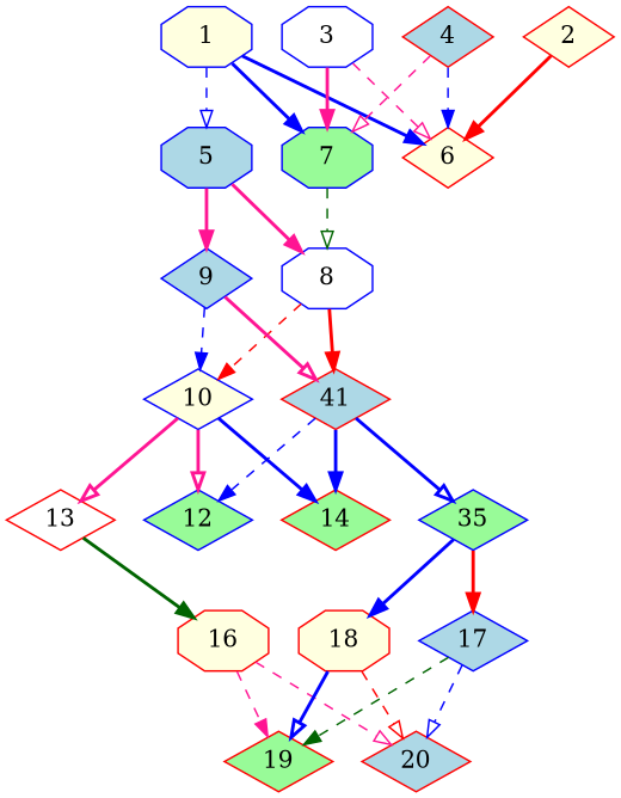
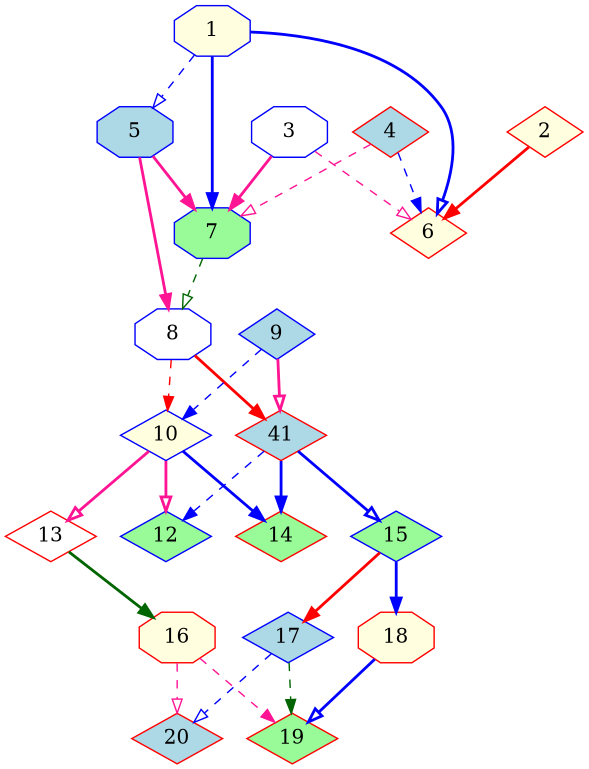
  digraph {
    node [alpha=0.10 color=blue fillcolor=lightyellow shape=diamond style=filled]
    edge [arrowhead=normal color=blue style=bold]
    1 [alpha=0.12 expect_size=51320832 shape=octagon]
    5 [alpha=0.16 expect_size=29950976 fillcolor=lightblue shape=octagon]
    6 [alpha=0.19 color=red expect_size=32332800]
    7 [expect_size=42103808 fillcolor=palegreen shape=octagon]
    8 [alpha=0.02 expect_size=43746304 fillcolor=white shape=octagon]
    9 [alpha=0.06 expect_size=42859520 fillcolor=lightblue]
    10 [alpha=0.02 expect_size=11668480]
    n8 [alpha=0.19 color=red expect_size=21454848 fillcolor=lightblue label=41]
    2 [alpha=0.09 color=red expect_size=46198784]
    3 [expect_size=29465600 fillcolor=white shape=octagon]
    4 [color=red expect_size=44149760 fillcolor=lightblue]
    12 [alpha=0.11 expect_size=50667520 fillcolor=palegreen]
    13 [alpha=0.06 color=red expect_size=25311232 fillcolor=white]
    14 [alpha=0.07 color=red expect_size=50063360 fillcolor=palegreen]
-   15 [alpha=0.08 expect_size=27022336 fillcolor=palegreen label=35]
+   15 [alpha=0.08 expect_size=27022336 fillcolor=palegreen]
    16 [alpha=0.09 color=red expect_size=17966080 shape=octagon]
    17 [alpha=0.11 expect_size=14785536 fillcolor=lightblue]
    18 [alpha=0.18 color=red expect_size=37551104 shape=octagon]
    19 [alpha=0.20 color=red expect_size=42353664 fillcolor=palegreen]
    20 [alpha=0.00 color=red expect_size=9583616 fillcolor=lightblue]
    1 -> 5 [arrowhead=onormal style=dashed]
-   1 -> 6
+   1 -> 6 [arrowhead=onormal]
    1 -> 7
    5 -> 8 [color=deeppink]
-   5 -> 9 [color=deeppink]
+   5 -> 7 [color=deeppink]
    7 -> 8 [arrowhead=onormal color=darkgreen style=dashed]
    8 -> 10 [color=red style=dashed]
    8 -> n8 [color=red]
    9 -> 10 [style=dashed]
    9 -> n8 [arrowhead=onormal color=deeppink]
    10 -> 12 [arrowhead=onormal color=deeppink]
    10 -> 13 [arrowhead=onormal color=deeppink]
    10 -> 14
    n8 -> 12 [style=dashed]
    n8 -> 14
    n8 -> 15 [arrowhead=onormal]
    2 -> 6 [color=red]
    3 -> 6 [arrowhead=onormal color=deeppink style=dashed]
    3 -> 7 [color=deeppink]
    4 -> 6 [style=dashed]
    4 -> 7 [arrowhead=onormal color=deeppink style=dashed]
    13 -> 16 [color=darkgreen]
    15 -> 17 [color=red]
    15 -> 18
    16 -> 19 [color=deeppink style=dashed]
    16 -> 20 [arrowhead=onormal color=deeppink style=dashed]
    17 -> 19 [color=darkgreen style=dashed]
    17 -> 20 [arrowhead=onormal style=dashed]
    18 -> 19 [arrowhead=onormal]
-   18 -> 20 [arrowhead=onormal color=red style=dashed]
  }
